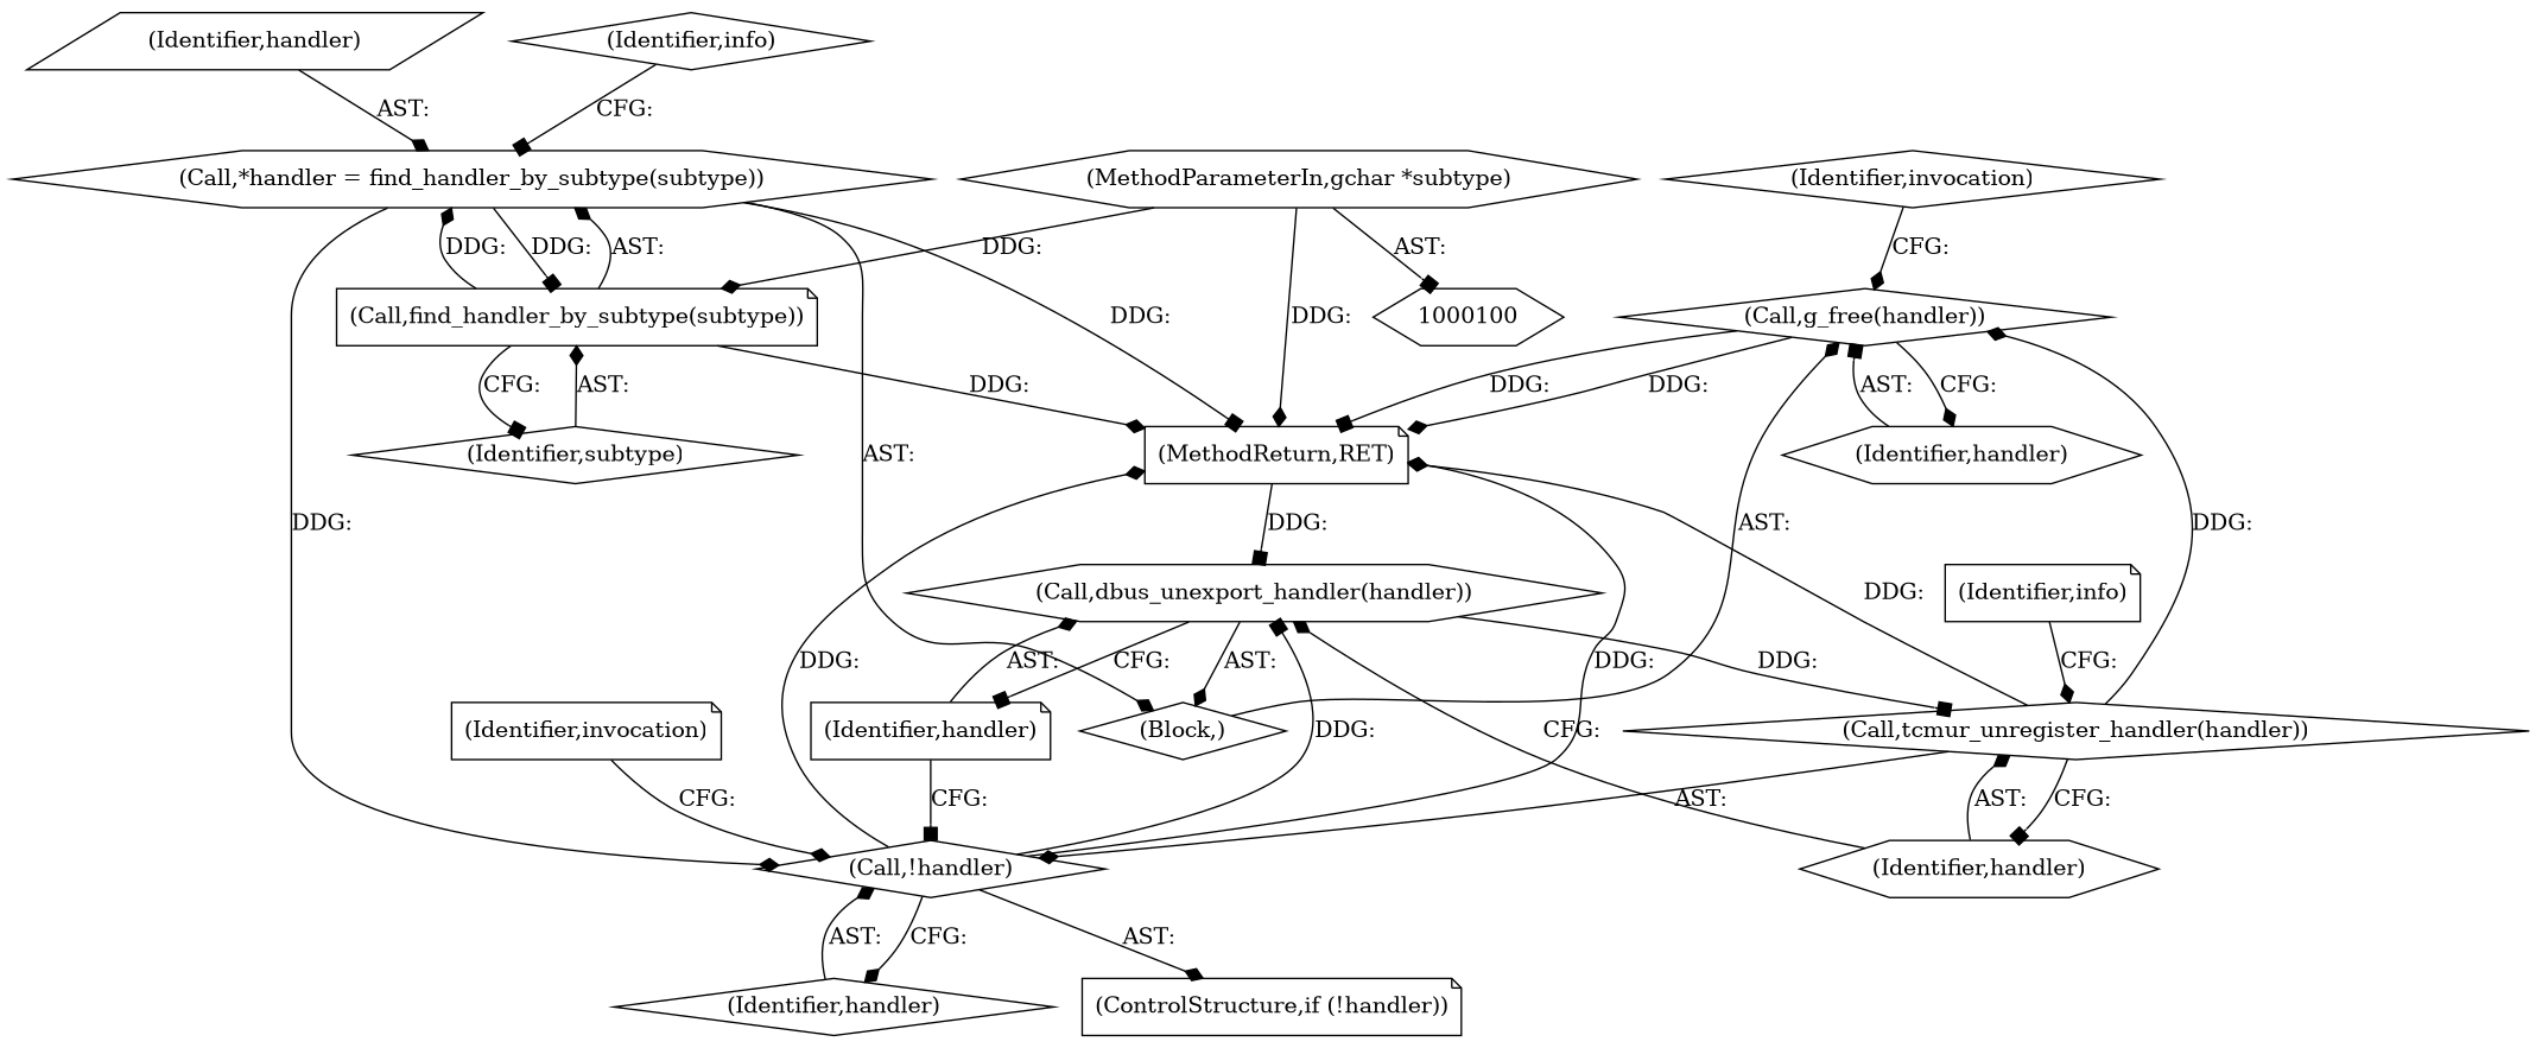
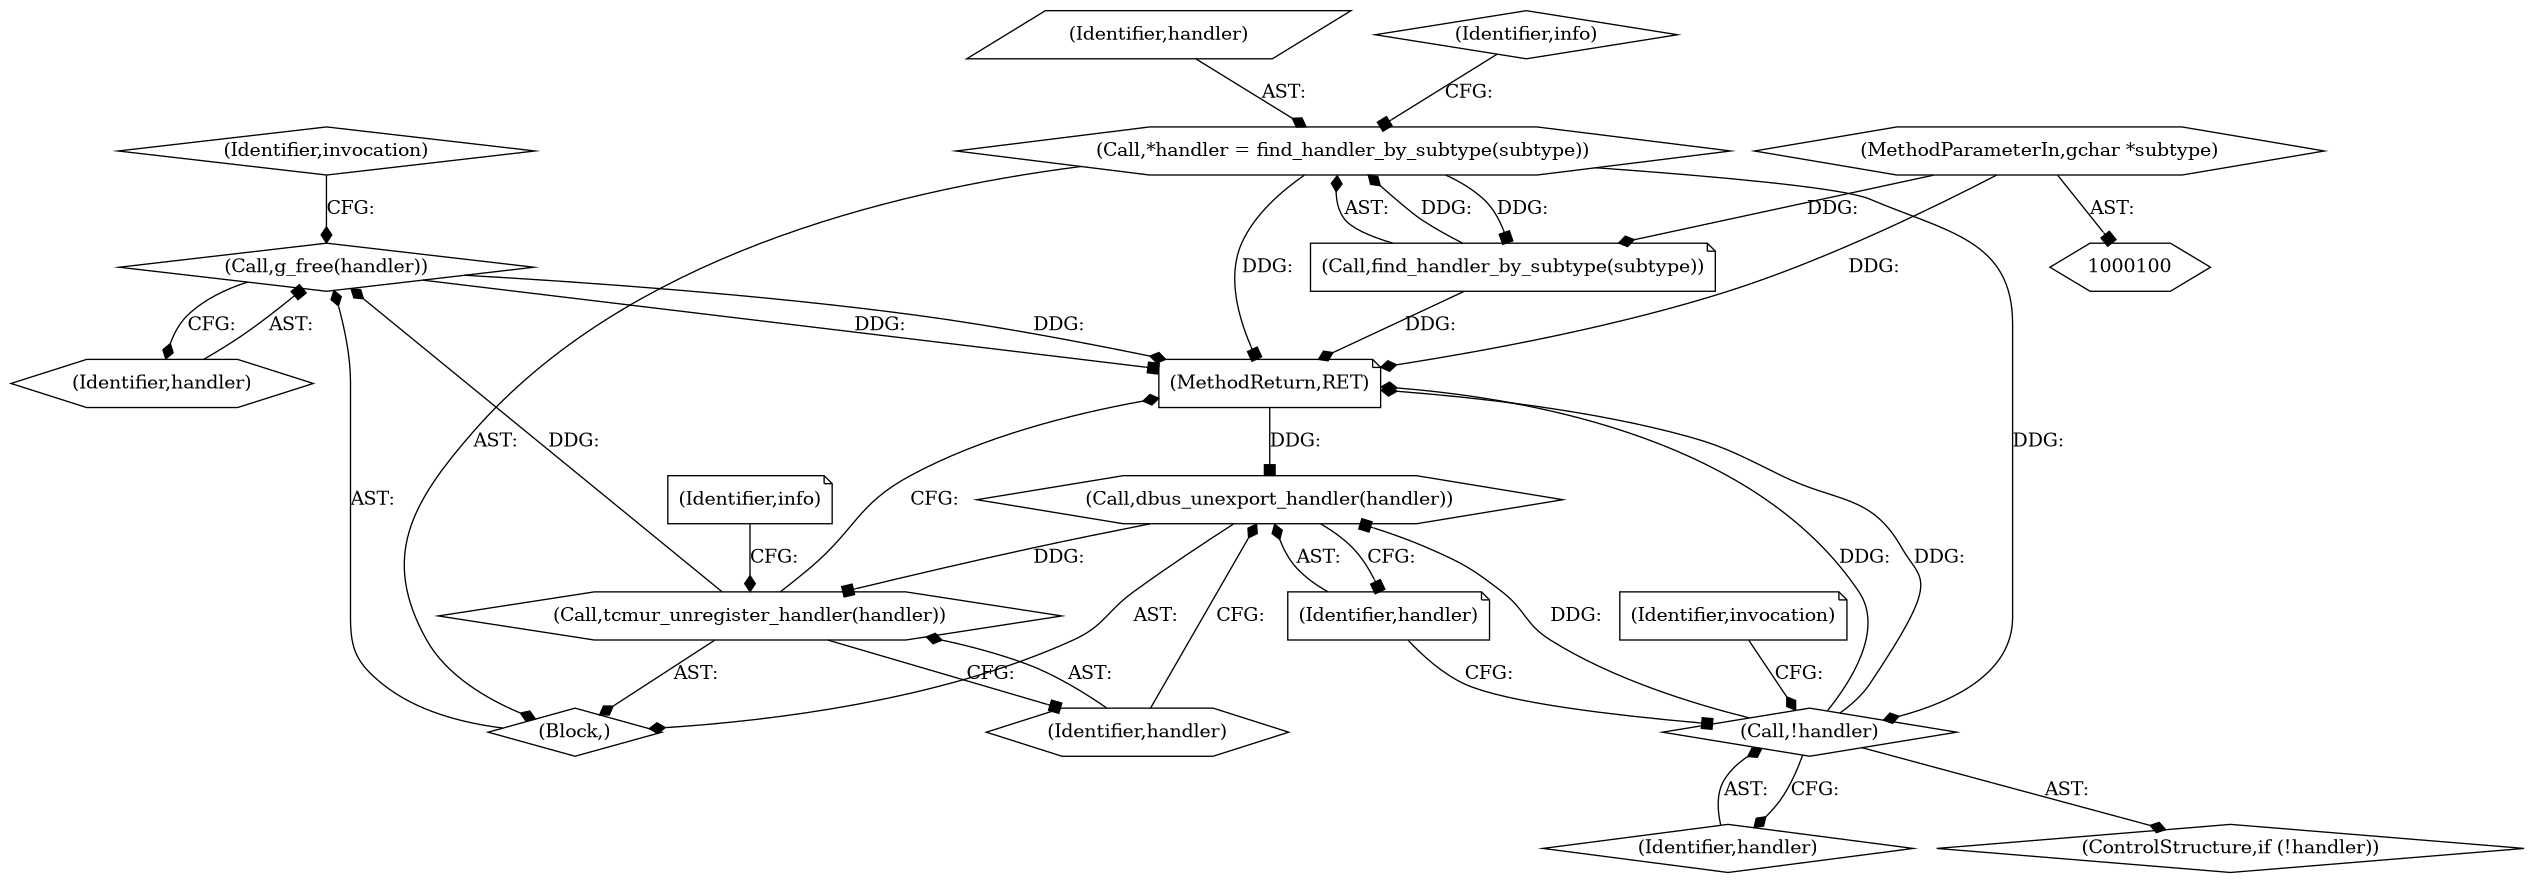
  digraph {
    node [shape=diamond]
    edge [arrowhead=diamond]
    n1 [label="(Call,g_free(handler))"]
    n2 [label="(MethodReturn,RET)" shape=note]
    n3 [label="(Identifier,handler)" shape=hexagon]
    n4 [label="(Block,)"]
    n5 [label="(Call,dbus_unexport_handler(handler))" shape=hexagon]
-   n6 [label="(Call,tcmur_unregister_handler(handler))"]
+   n6 [label="(Call,tcmur_unregister_handler(handler))" shape=hexagon]
    n7 [label="(Identifier,handler)" shape=hexagon]
    n8 [label="(Identifier,handler)" shape=note]
    n9 [label="(Call,!handler)"]
    n10 [label="(Identifier,handler)"]
-   n11 [label="(ControlStructure,if (!handler))" shape=note]
+   n11 [label="(ControlStructure,if (!handler))"]
    n12 [label="(Call,*handler = find_handler_by_subtype(subtype))" shape=hexagon]
    n13 [label="(Call,find_handler_by_subtype(subtype))" shape=note]
-   n14 [label="(Identifier,subtype)"]
    n15 [label="(MethodParameterIn,gchar *subtype)" shape=hexagon]
    1000100 [shape=hexagon]
    n17 [label="(Identifier,handler)" shape=parallelogram]
    n18 [label="(Identifier,invocation)"]
    n19 [label="(Identifier,info)" shape=note]
    n20 [label="(Identifier,invocation)" shape=note]
    n21 [label="(Identifier,info)"]
    n1 -> n2 [arrowhead=box label="DDG: "]
    n1 -> n2 [label="DDG: "]
    n1 -> n3 [label="CFG: "]
    n2 -> n5 [arrowhead=box label="DDG: "]
    n3 -> n1 [arrowhead=box label="AST: "]
    n4 -> n1 [label="AST: "]
    n5 -> n4 [label="AST: "]
    n5 -> n6 [arrowhead=box label="DDG: "]
    n5 -> n8 [arrowhead=box label="CFG: "]
    n6 -> n1 [label="DDG: "]
-   n6 -> n2 [label="DDG: "]
-   n6 -> n9 [label="AST: "]
+   n6 -> n2 [label="CFG: "]
+   n6 -> n4 [label="AST: "]
    n6 -> n7 [arrowhead=box label="CFG: "]
    n7 -> n5 [label="CFG: "]
    n7 -> n6 [label="AST: "]
    n8 -> n5 [label="AST: "]
    n8 -> n9 [arrowhead=box label="CFG: "]
    n9 -> n2 [label="DDG: "]
    n9 -> n2 [label="DDG: "]
    n9 -> n5 [arrowhead=box label="DDG: "]
    n9 -> n10 [label="CFG: "]
    n9 -> n11 [label="AST: "]
    n10 -> n9 [label="AST: "]
    n12 -> n2 [arrowhead=box label="DDG: "]
    n12 -> n4 [label="AST: "]
    n12 -> n9 [label="DDG: "]
    n12 -> n13 [arrowhead=box label="DDG: "]
    n13 -> n2 [label="DDG: "]
    n13 -> n12 [label="AST: "]
    n13 -> n12 [label="DDG: "]
-   n13 -> n14 [arrowhead=box label="CFG: "]
-   n14 -> n13 [label="AST: "]
    n15 -> n2 [label="DDG: "]
    n15 -> n13 [label="DDG: "]
    n15 -> 1000100 [arrowhead=box label="AST: "]
    n17 -> n12 [label="AST: "]
    n18 -> n1 [label="CFG: "]
    n19 -> n6 [label="CFG: "]
    n20 -> n9 [label="CFG: "]
    n21 -> n12 [arrowhead=box label="CFG: "]
  }
